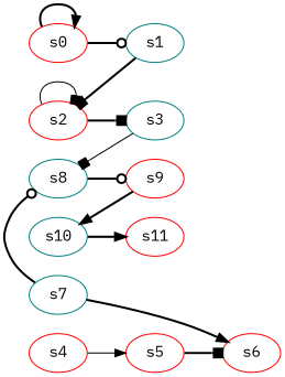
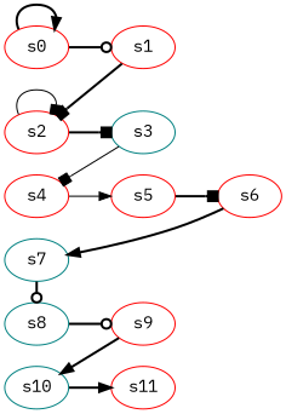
  digraph {
    fontname="IBM Plex Mono"
    rankdir=LR
    node [color=red fontname="IBM Plex Mono" player=0]
    edge [arrowhead=normal fontname="IBM Plex Mono" style=bold]
    s0
-   s1 [color=teal player=1]
+   s1 [player=1]
    s2
    s3 [color=teal player=1]
    s4
    s5 [player=1]
    s6
    s7 [color=teal player=1]
    s8 [color=teal]
    s9 [player=1]
    s10 [color=teal]
    s11 [player=1]
    s0 -> s0 [constraint="time % 4 == 0"]
    s0 -> s1 [arrowhead=odot]
    s1 -> s2 [arrowhead=box constraint="time % 3 == 2"]
    s2 -> s2 [arrowhead=box constraint="time % 4 == 0" style=solid]
    s2 -> s3 [arrowhead=box]
-   s3 -> s8 [arrowhead=box constraint="time == 0 || time == 9 || time == 11 || time == 19" style=solid]
+   s3 -> s4 [arrowhead=box constraint="time == 0 || time == 9 || time == 11 || time == 19" style=solid]
    s4 -> s5 [style=solid]
    s5 -> s6 [arrowhead=box]
-   s7 -> s6 [constraint="time % 4 == 0"]
+   s6 -> s7 [constraint="time % 4 == 0"]
    s7 -> s8 [arrowhead=odot constraint="time % 5 == 3"]
    s8 -> s9 [arrowhead=odot]
    s9 -> s10 [constraint="time == 16"]
    s10 -> s11
  }
